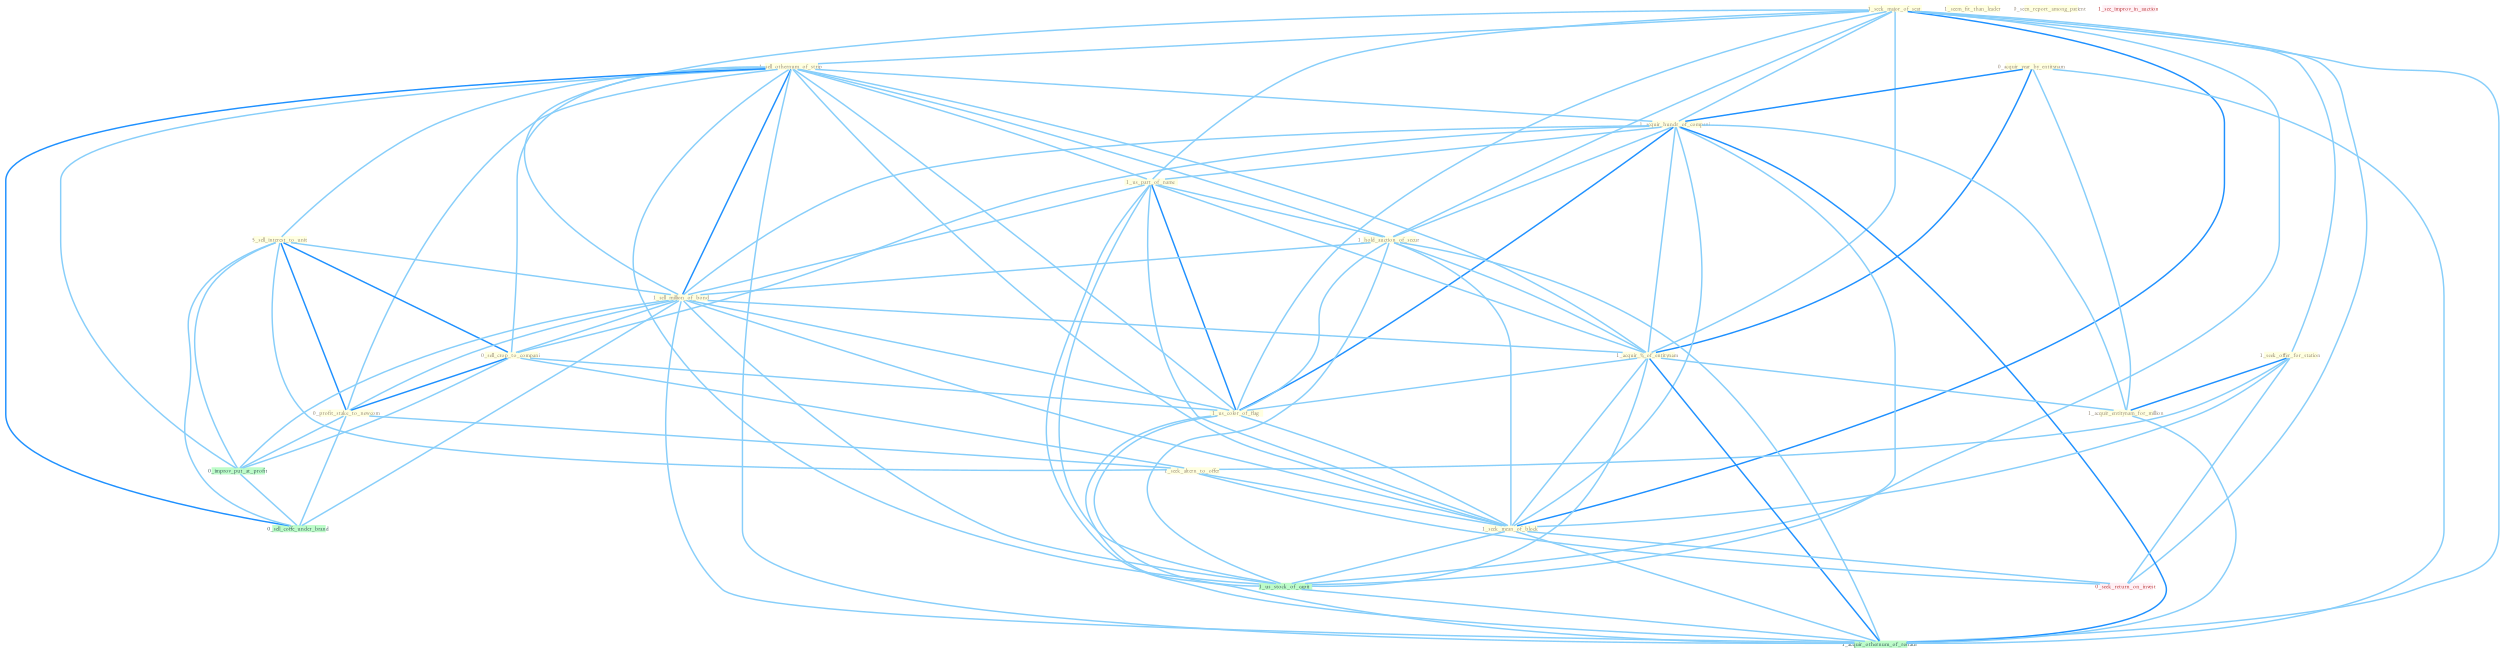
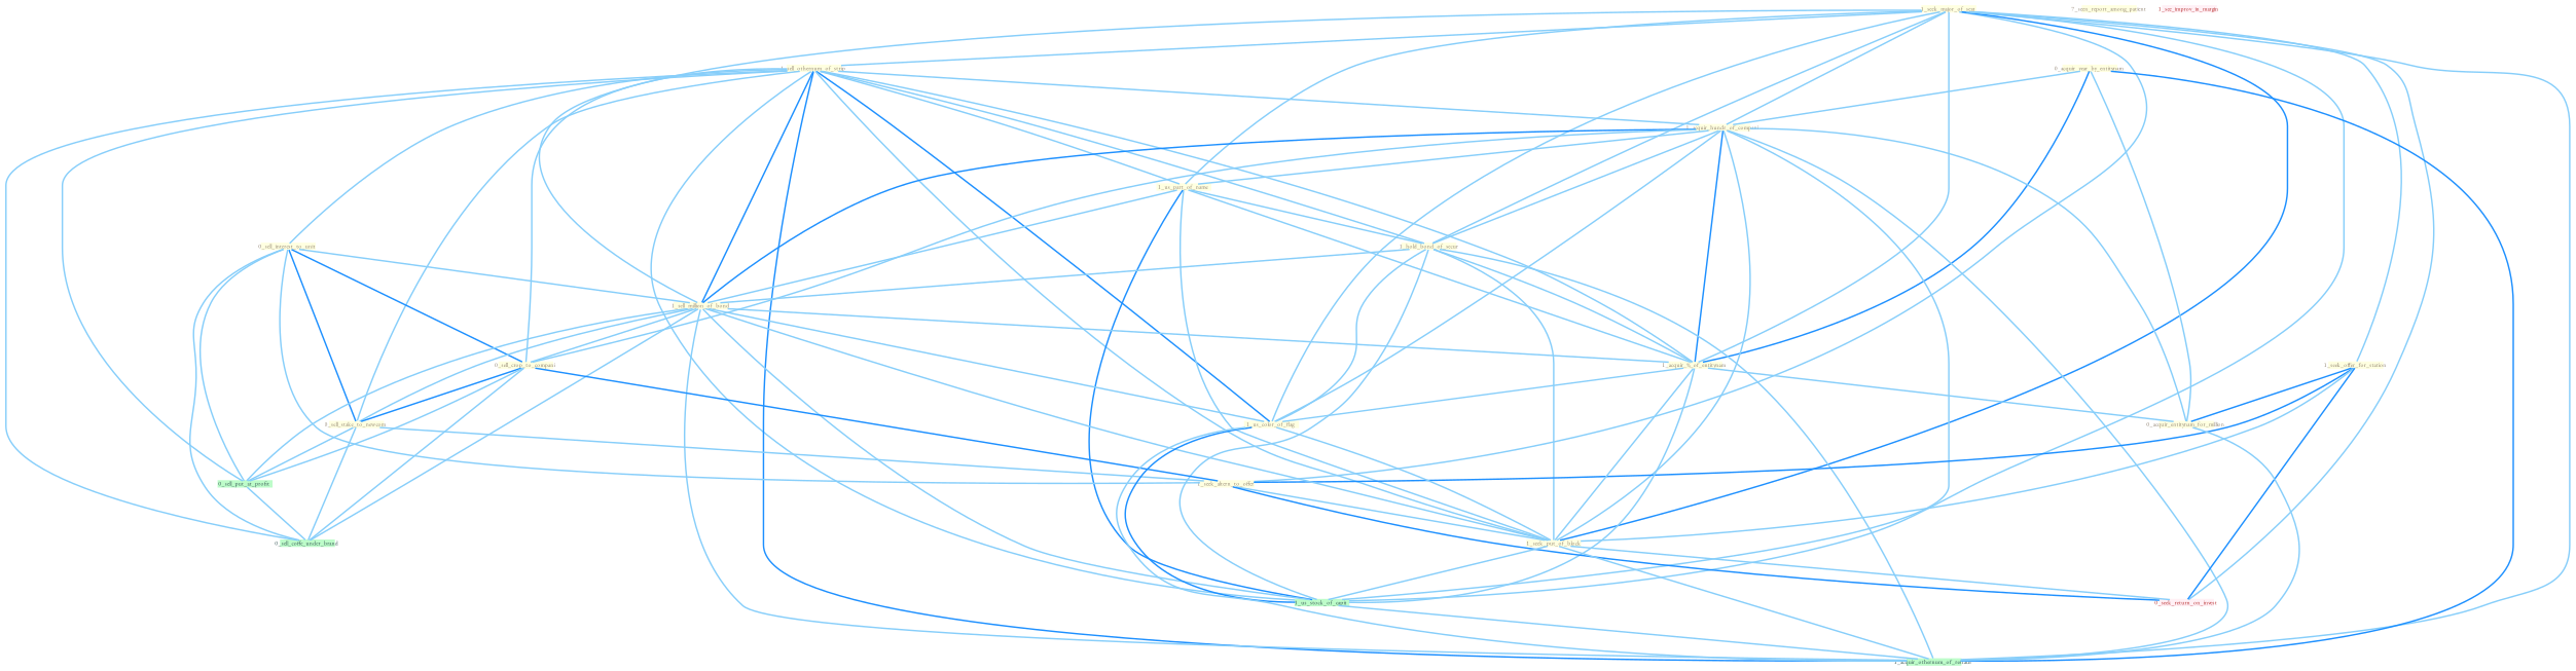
  graph {
    fontname="EB Garamond"
    node [color="#ffffe0" fixedsize=true fontcolor="#8b7d6b" fontname="EB Garamond" fontsize=4 shape=polygon style=filled]
    edge [color="#87cefa" fontname="EB Garamond" w=1]
    "1_seek_major_of_seat " [height=.06 width=.5]
    "0_acquir_year_by_entitynam " [height=.06 width=.5]
    "1_sell_othernum_of_strip " [height=.06 width=.5]
    "1_acquir_hundr_of_compani " [height=.06 width=.5]
-   "1_seem_fit_than_leader " [height=.06 width=.5]
-   "0_seen_report_among_patient " [height=.06 width=.5]
+   "0_seen_report_among_patient " [height=.06 width=.5 label="7_seen_report_among_patient"]
    "1_us_part_of_name " [height=.06 width=.5]
-   "1_hold_auction_of_secur " [height=.06 width=.5]
-   "0_sell_interest_to_unit " [height=.06 width=.5 label="5_sell_interest_to_unit"]
+   "1_hold_auction_of_secur " [height=.06 width=.5 label="1_hold_bond_of_secur"]
+   "0_sell_interest_to_unit " [height=.06 width=.5]
    "1_seek_offer_for_station " [height=.06 width=.5]
    "1_sell_million_of_bond " [height=.06 width=.5]
    "0_sell_crop_to_compani " [height=.06 width=.5]
-   "0_sell_stake_to_newcom " [height=.06 width=.5 label="0_profit_stake_to_newcom"]
+   "0_sell_stake_to_newcom " [height=.06 width=.5]
    "1_acquir_%_of_entitynam " [height=.06 width=.5]
-   "0_acquir_entitynam_for_million " [height=.06 width=.5 label="1_acquir_entitynam_for_million"]
+   "0_acquir_entitynam_for_million " [height=.06 width=.5]
    "1_seek_altern_to_offer " [height=.06 width=.5]
    "1_us_color_of_flag " [height=.06 width=.5]
-   "1_seek_mean_of_block " [height=.06 width=.5]
+   "1_seek_mean_of_block " [height=.06 width=.5 label="1_seek_put_of_block"]
    "0_seek_return_on_invest " [color="#fff0f5" fontcolor="#b22222" height=.06 width=.5]
-   "1_see_improv_in_margin " [color="#fff0f5" fontcolor="#b22222" height=.06 width=.5 label="1_see_improv_in_auction"]
+   "1_see_improv_in_margin " [color="#fff0f5" fontcolor="#b22222" height=.06 width=.5]
    "1_us_stock_of_capit " [color="#BDFCC9" fontcolor="#2f4f4f" height=.06 width=.5]
    "1_acquir_othernum_of_restaur " [color="#BDFCC9" fontcolor="#2f4f4f" height=.06 width=.5]
-   "0_sell_put_at_profit " [color="#BDFCC9" fontcolor="#2f4f4f" height=.06 width=.5 label="0_improv_put_at_profit"]
+   "0_sell_put_at_profit " [color="#BDFCC9" fontcolor="#2f4f4f" height=.06 width=.5]
    "0_sell_coffe_under_brand " [color="#BDFCC9" fontcolor="#2f4f4f" height=.06 width=.5]
    subgraph sub_1 {
      "1_seek_major_of_seat "
      "0_acquir_year_by_entitynam "
      "1_sell_othernum_of_strip "
      "1_acquir_hundr_of_compani "
-     "1_seem_fit_than_leader "
      "0_seen_report_among_patient "
      "1_us_part_of_name "
      "1_hold_auction_of_secur "
      "0_sell_interest_to_unit "
      "1_seek_offer_for_station "
      "1_sell_million_of_bond "
      "0_sell_crop_to_compani "
      "0_sell_stake_to_newcom "
      "1_acquir_%_of_entitynam "
      "0_acquir_entitynam_for_million "
      "1_seek_altern_to_offer "
      "1_us_color_of_flag "
      "1_seek_mean_of_block "
    }
    subgraph sub_2 {
      "0_seek_return_on_invest "
      "1_see_improv_in_margin "
    }
    "1_seek_major_of_seat " -- "1_sell_othernum_of_strip "
    "1_seek_major_of_seat " -- "1_acquir_hundr_of_compani "
    "1_seek_major_of_seat " -- "1_us_part_of_name "
    "1_seek_major_of_seat " -- "1_hold_auction_of_secur "
    "1_seek_major_of_seat " -- "1_seek_offer_for_station "
    "1_seek_major_of_seat " -- "1_sell_million_of_bond "
    "1_seek_major_of_seat " -- "1_acquir_%_of_entitynam "
+   "1_seek_major_of_seat " -- "1_seek_altern_to_offer "
    "1_seek_major_of_seat " -- "1_us_color_of_flag "
    "1_seek_major_of_seat " -- "1_seek_mean_of_block " [color="#1e90ff" w=2]
    "1_seek_major_of_seat " -- "0_seek_return_on_invest "
    "1_seek_major_of_seat " -- "1_us_stock_of_capit "
    "1_seek_major_of_seat " -- "1_acquir_othernum_of_restaur "
-   "0_acquir_year_by_entitynam " -- "1_acquir_hundr_of_compani " [color="#1e90ff"]
+   "0_acquir_year_by_entitynam " -- "1_acquir_hundr_of_compani "
    "0_acquir_year_by_entitynam " -- "1_acquir_%_of_entitynam " [color="#1e90ff" w=2]
    "0_acquir_year_by_entitynam " -- "0_acquir_entitynam_for_million "
-   "0_acquir_year_by_entitynam " -- "1_acquir_othernum_of_restaur "
+   "0_acquir_year_by_entitynam " -- "1_acquir_othernum_of_restaur " [color="#1e90ff"]
    "1_sell_othernum_of_strip " -- "1_acquir_hundr_of_compani "
    "1_sell_othernum_of_strip " -- "1_us_part_of_name "
    "1_sell_othernum_of_strip " -- "1_hold_auction_of_secur "
    "1_sell_othernum_of_strip " -- "0_sell_interest_to_unit "
    "1_sell_othernum_of_strip " -- "1_sell_million_of_bond " [color="#1e90ff" w=2]
    "1_sell_othernum_of_strip " -- "0_sell_crop_to_compani "
    "1_sell_othernum_of_strip " -- "0_sell_stake_to_newcom "
    "1_sell_othernum_of_strip " -- "1_acquir_%_of_entitynam "
-   "1_sell_othernum_of_strip " -- "1_us_color_of_flag "
+   "1_sell_othernum_of_strip " -- "1_us_color_of_flag " [color="#1e90ff"]
    "1_sell_othernum_of_strip " -- "1_seek_mean_of_block "
    "1_sell_othernum_of_strip " -- "1_us_stock_of_capit "
-   "1_sell_othernum_of_strip " -- "1_acquir_othernum_of_restaur " [w=2]
+   "1_sell_othernum_of_strip " -- "1_acquir_othernum_of_restaur " [color="#1e90ff" w=2]
    "1_sell_othernum_of_strip " -- "0_sell_put_at_profit "
-   "1_sell_othernum_of_strip " -- "0_sell_coffe_under_brand " [color="#1e90ff"]
+   "1_sell_othernum_of_strip " -- "0_sell_coffe_under_brand "
    "1_acquir_hundr_of_compani " -- "1_us_part_of_name "
    "1_acquir_hundr_of_compani " -- "1_hold_auction_of_secur "
-   "1_acquir_hundr_of_compani " -- "1_sell_million_of_bond "
+   "1_acquir_hundr_of_compani " -- "1_sell_million_of_bond " [color="#1e90ff"]
    "1_acquir_hundr_of_compani " -- "0_sell_crop_to_compani "
-   "1_acquir_hundr_of_compani " -- "1_acquir_%_of_entitynam " [w=2]
+   "1_acquir_hundr_of_compani " -- "1_acquir_%_of_entitynam " [color="#1e90ff" w=2]
    "1_acquir_hundr_of_compani " -- "0_acquir_entitynam_for_million "
-   "1_acquir_hundr_of_compani " -- "1_us_color_of_flag " [color="#1e90ff"]
+   "1_acquir_hundr_of_compani " -- "1_us_color_of_flag "
    "1_acquir_hundr_of_compani " -- "1_seek_mean_of_block "
    "1_acquir_hundr_of_compani " -- "1_us_stock_of_capit "
-   "1_acquir_hundr_of_compani " -- "1_acquir_othernum_of_restaur " [color="#1e90ff" w=2]
+   "1_acquir_hundr_of_compani " -- "1_acquir_othernum_of_restaur " [w=2]
    "1_us_part_of_name " -- "1_hold_auction_of_secur "
    "1_us_part_of_name " -- "1_sell_million_of_bond "
    "1_us_part_of_name " -- "1_acquir_%_of_entitynam "
-   "1_us_part_of_name " -- "1_us_color_of_flag " [color="#1e90ff" w=2]
    "1_us_part_of_name " -- "1_seek_mean_of_block "
-   "1_us_part_of_name " -- "1_us_stock_of_capit " [w=2]
-   "1_us_part_of_name " -- "1_acquir_othernum_of_restaur "
+   "1_us_part_of_name " -- "1_us_stock_of_capit " [color="#1e90ff" w=2]
    "1_hold_auction_of_secur " -- "1_sell_million_of_bond "
    "1_hold_auction_of_secur " -- "1_acquir_%_of_entitynam "
    "1_hold_auction_of_secur " -- "1_us_color_of_flag "
    "1_hold_auction_of_secur " -- "1_seek_mean_of_block "
    "1_hold_auction_of_secur " -- "1_us_stock_of_capit "
    "1_hold_auction_of_secur " -- "1_acquir_othernum_of_restaur "
    "0_sell_interest_to_unit " -- "1_sell_million_of_bond "
    "0_sell_interest_to_unit " -- "0_sell_crop_to_compani " [color="#1e90ff" w=2]
    "0_sell_interest_to_unit " -- "0_sell_stake_to_newcom " [color="#1e90ff" w=2]
    "0_sell_interest_to_unit " -- "1_seek_altern_to_offer "
    "0_sell_interest_to_unit " -- "0_sell_put_at_profit "
    "0_sell_interest_to_unit " -- "0_sell_coffe_under_brand "
    "1_seek_offer_for_station " -- "0_acquir_entitynam_for_million " [color="#1e90ff"]
-   "1_seek_offer_for_station " -- "1_seek_altern_to_offer "
+   "1_seek_offer_for_station " -- "1_seek_altern_to_offer " [color="#1e90ff"]
    "1_seek_offer_for_station " -- "1_seek_mean_of_block "
-   "1_seek_offer_for_station " -- "0_seek_return_on_invest "
+   "1_seek_offer_for_station " -- "0_seek_return_on_invest " [color="#1e90ff"]
    "1_sell_million_of_bond " -- "0_sell_crop_to_compani "
    "1_sell_million_of_bond " -- "0_sell_stake_to_newcom "
    "1_sell_million_of_bond " -- "1_acquir_%_of_entitynam "
    "1_sell_million_of_bond " -- "1_us_color_of_flag "
    "1_sell_million_of_bond " -- "1_seek_mean_of_block "
    "1_sell_million_of_bond " -- "1_us_stock_of_capit "
    "1_sell_million_of_bond " -- "1_acquir_othernum_of_restaur "
    "1_sell_million_of_bond " -- "0_sell_put_at_profit "
    "1_sell_million_of_bond " -- "0_sell_coffe_under_brand "
    "0_sell_crop_to_compani " -- "0_sell_stake_to_newcom " [color="#1e90ff" w=2]
-   "0_sell_crop_to_compani " -- "1_seek_altern_to_offer "
+   "0_sell_crop_to_compani " -- "1_seek_altern_to_offer " [color="#1e90ff"]
    "0_sell_crop_to_compani " -- "0_sell_put_at_profit "
-   "0_sell_crop_to_compani " -- "1_us_color_of_flag "
+   "0_sell_crop_to_compani " -- "0_sell_coffe_under_brand "
    "0_sell_stake_to_newcom " -- "1_seek_altern_to_offer "
    "0_sell_stake_to_newcom " -- "0_sell_put_at_profit "
    "0_sell_stake_to_newcom " -- "0_sell_coffe_under_brand "
    "1_acquir_%_of_entitynam " -- "0_acquir_entitynam_for_million "
    "1_acquir_%_of_entitynam " -- "1_us_color_of_flag "
    "1_acquir_%_of_entitynam " -- "1_seek_mean_of_block "
    "1_acquir_%_of_entitynam " -- "1_us_stock_of_capit "
-   "1_acquir_%_of_entitynam " -- "1_acquir_othernum_of_restaur " [color="#1e90ff" w=2]
    "0_acquir_entitynam_for_million " -- "1_acquir_othernum_of_restaur "
    "1_seek_altern_to_offer " -- "1_seek_mean_of_block "
-   "1_seek_altern_to_offer " -- "0_seek_return_on_invest "
+   "1_seek_altern_to_offer " -- "0_seek_return_on_invest " [color="#1e90ff"]
    "1_us_color_of_flag " -- "1_seek_mean_of_block "
-   "1_us_color_of_flag " -- "1_us_stock_of_capit " [w=2]
+   "1_us_color_of_flag " -- "1_us_stock_of_capit " [color="#1e90ff" w=2]
    "1_us_color_of_flag " -- "1_acquir_othernum_of_restaur "
    "1_seek_mean_of_block " -- "0_seek_return_on_invest "
    "1_seek_mean_of_block " -- "1_us_stock_of_capit "
    "1_seek_mean_of_block " -- "1_acquir_othernum_of_restaur "
    "1_us_stock_of_capit " -- "1_acquir_othernum_of_restaur "
    "0_sell_put_at_profit " -- "0_sell_coffe_under_brand "
  }
